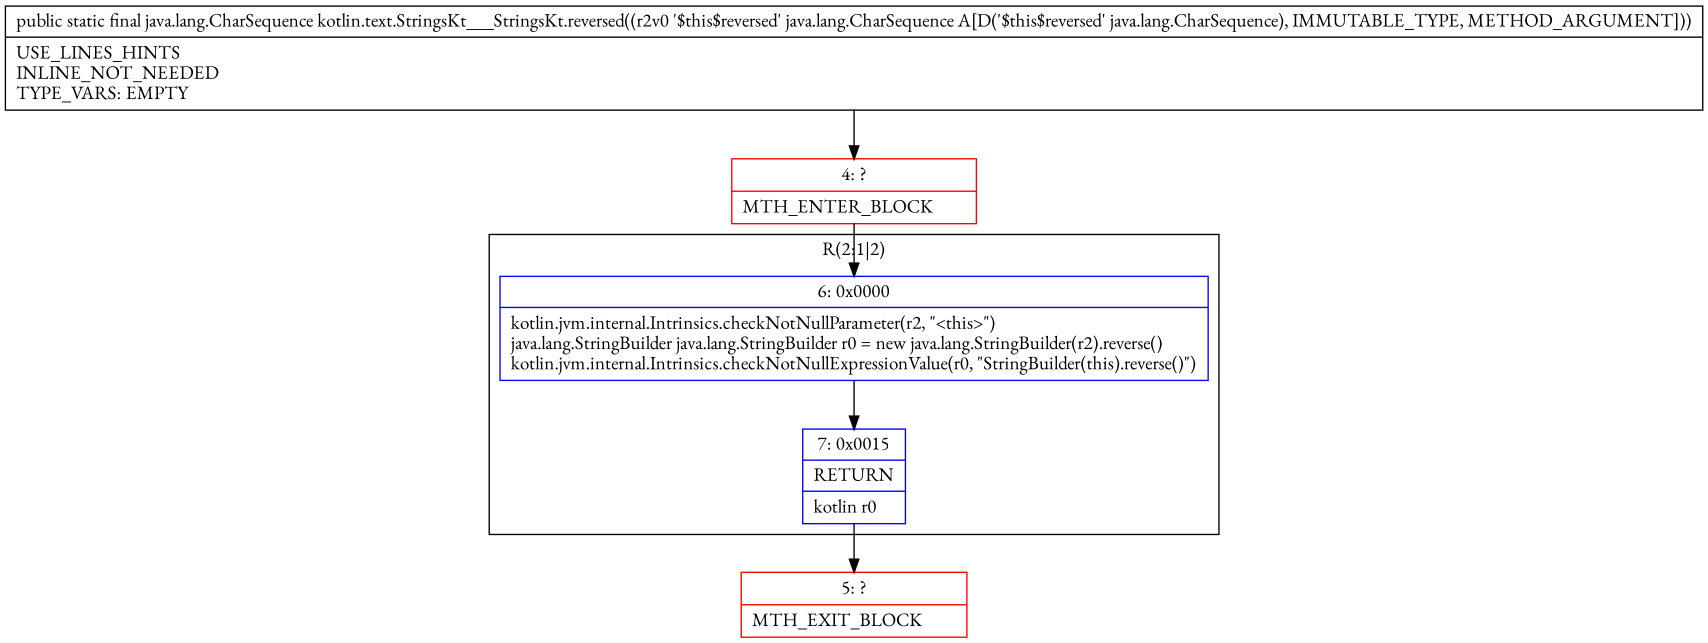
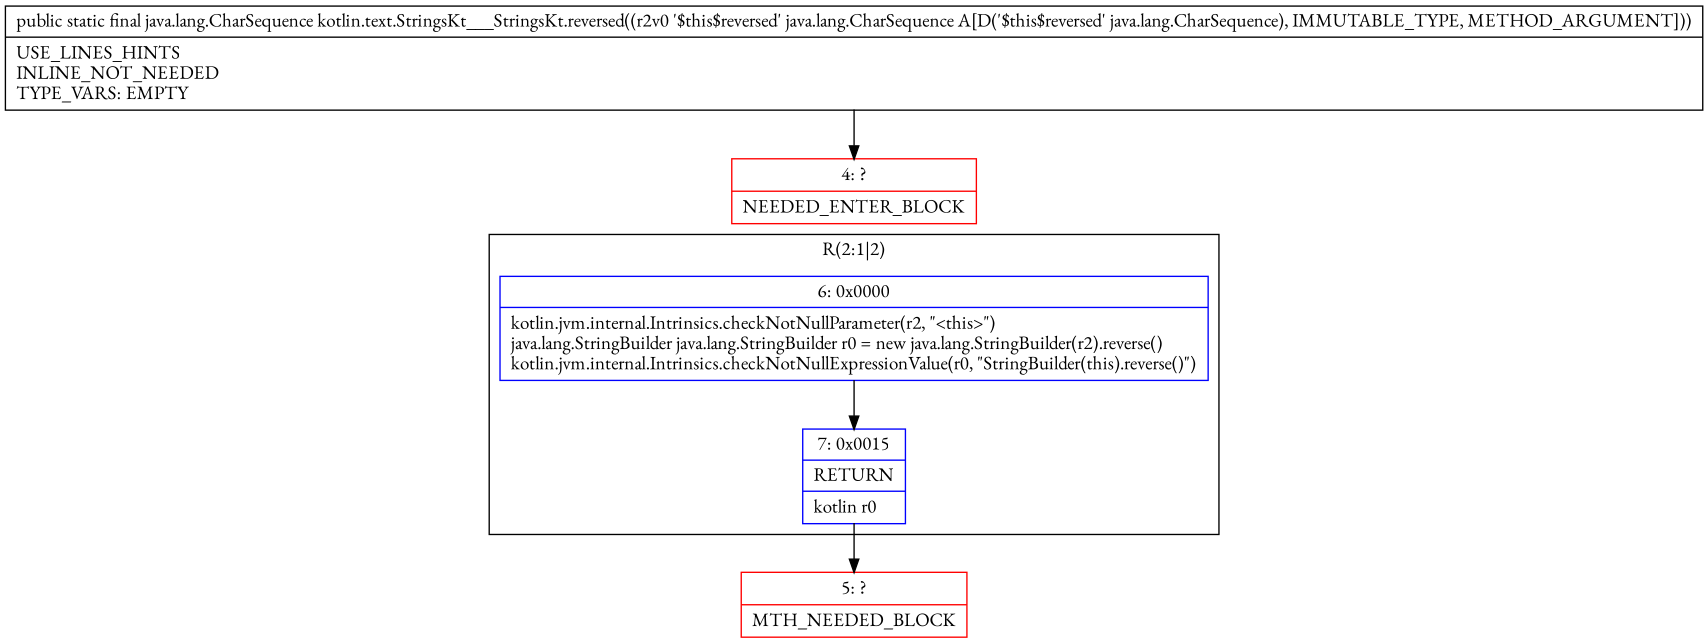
  digraph {
    fontname="EB Garamond"
    node [color=blue fontname="EB Garamond" shape=record]
    edge [fontname="EB Garamond"]
    n1 [label="{6\:\ 0x0000|kotlin.jvm.internal.Intrinsics.checkNotNullParameter(r2, \"\<this\>\")\ljava.lang.StringBuilder java.lang.StringBuilder r0 = new java.lang.StringBuilder(r2).reverse()\lkotlin.jvm.internal.Intrinsics.checkNotNullExpressionValue(r0, \"StringBuilder(this).reverse()\")\l}"]
    n2 [label="{7\:\ 0x0015|RETURN\l|kotlin r0\l}"]
-   n3 [color=red label="{5\:\ ?|MTH_EXIT_BLOCK\l}"]
-   n4 [color=red label="{4\:\ ?|MTH_ENTER_BLOCK\l}"]
+   n3 [color=red label="{5\:\ ?|MTH_NEEDED_BLOCK\l}"]
+   n4 [color=red label="{4\:\ ?|NEEDED_ENTER_BLOCK\l}"]
    n5 [label="{public static final java.lang.CharSequence kotlin.text.StringsKt___StringsKt.reversed((r2v0 '$this$reversed' java.lang.CharSequence A[D('$this$reversed' java.lang.CharSequence), IMMUTABLE_TYPE, METHOD_ARGUMENT]))  | USE_LINES_HINTS\lINLINE_NOT_NEEDED\lTYPE_VARS: EMPTY\l}" color=""]
    subgraph cluster_1 {
      label="R(2:1|2)"
      n1
      n2
    }
    n1 -> n2
    n2 -> n3
-   n4 -> n1
    n5 -> n4
  }
